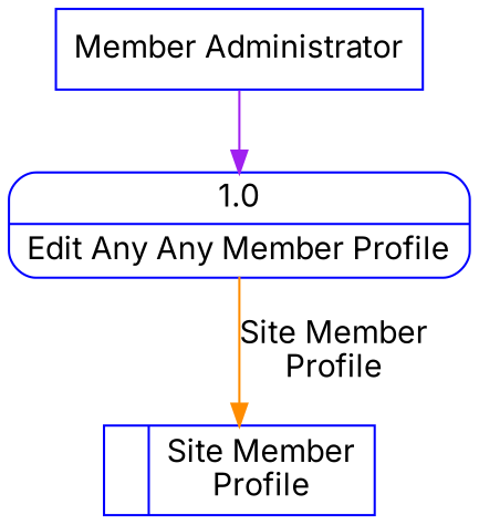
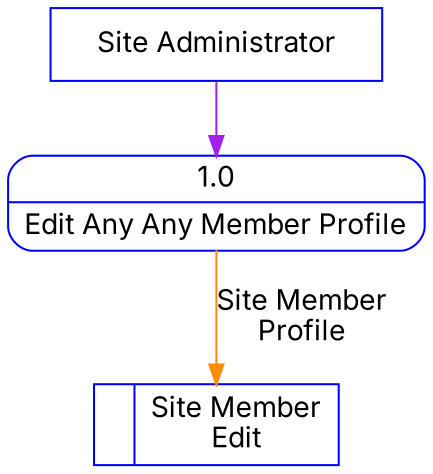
  digraph {
    fontname=Inter
    node [color=blue fontname=Inter]
    edge [fontname=Inter style=solid]
-   n1 [label="<f0>  |<f1> Site Member\nProfile " shape=record]
-   n2 [label="Member Administrator" shape=box]
+   n1 [label="<f0>  |<f1> Site Member\nEdit " shape=record]
+   n2 [label="Site Administrator" shape=box]
    n3 [label="{<f0> 1.0|<f1> Edit Any Any Member Profile }" shape=Mrecord]
    n2 -> n3 [color=purple]
    n3 -> n1 [color=darkorange label="Site Member\nProfile"]
  }
